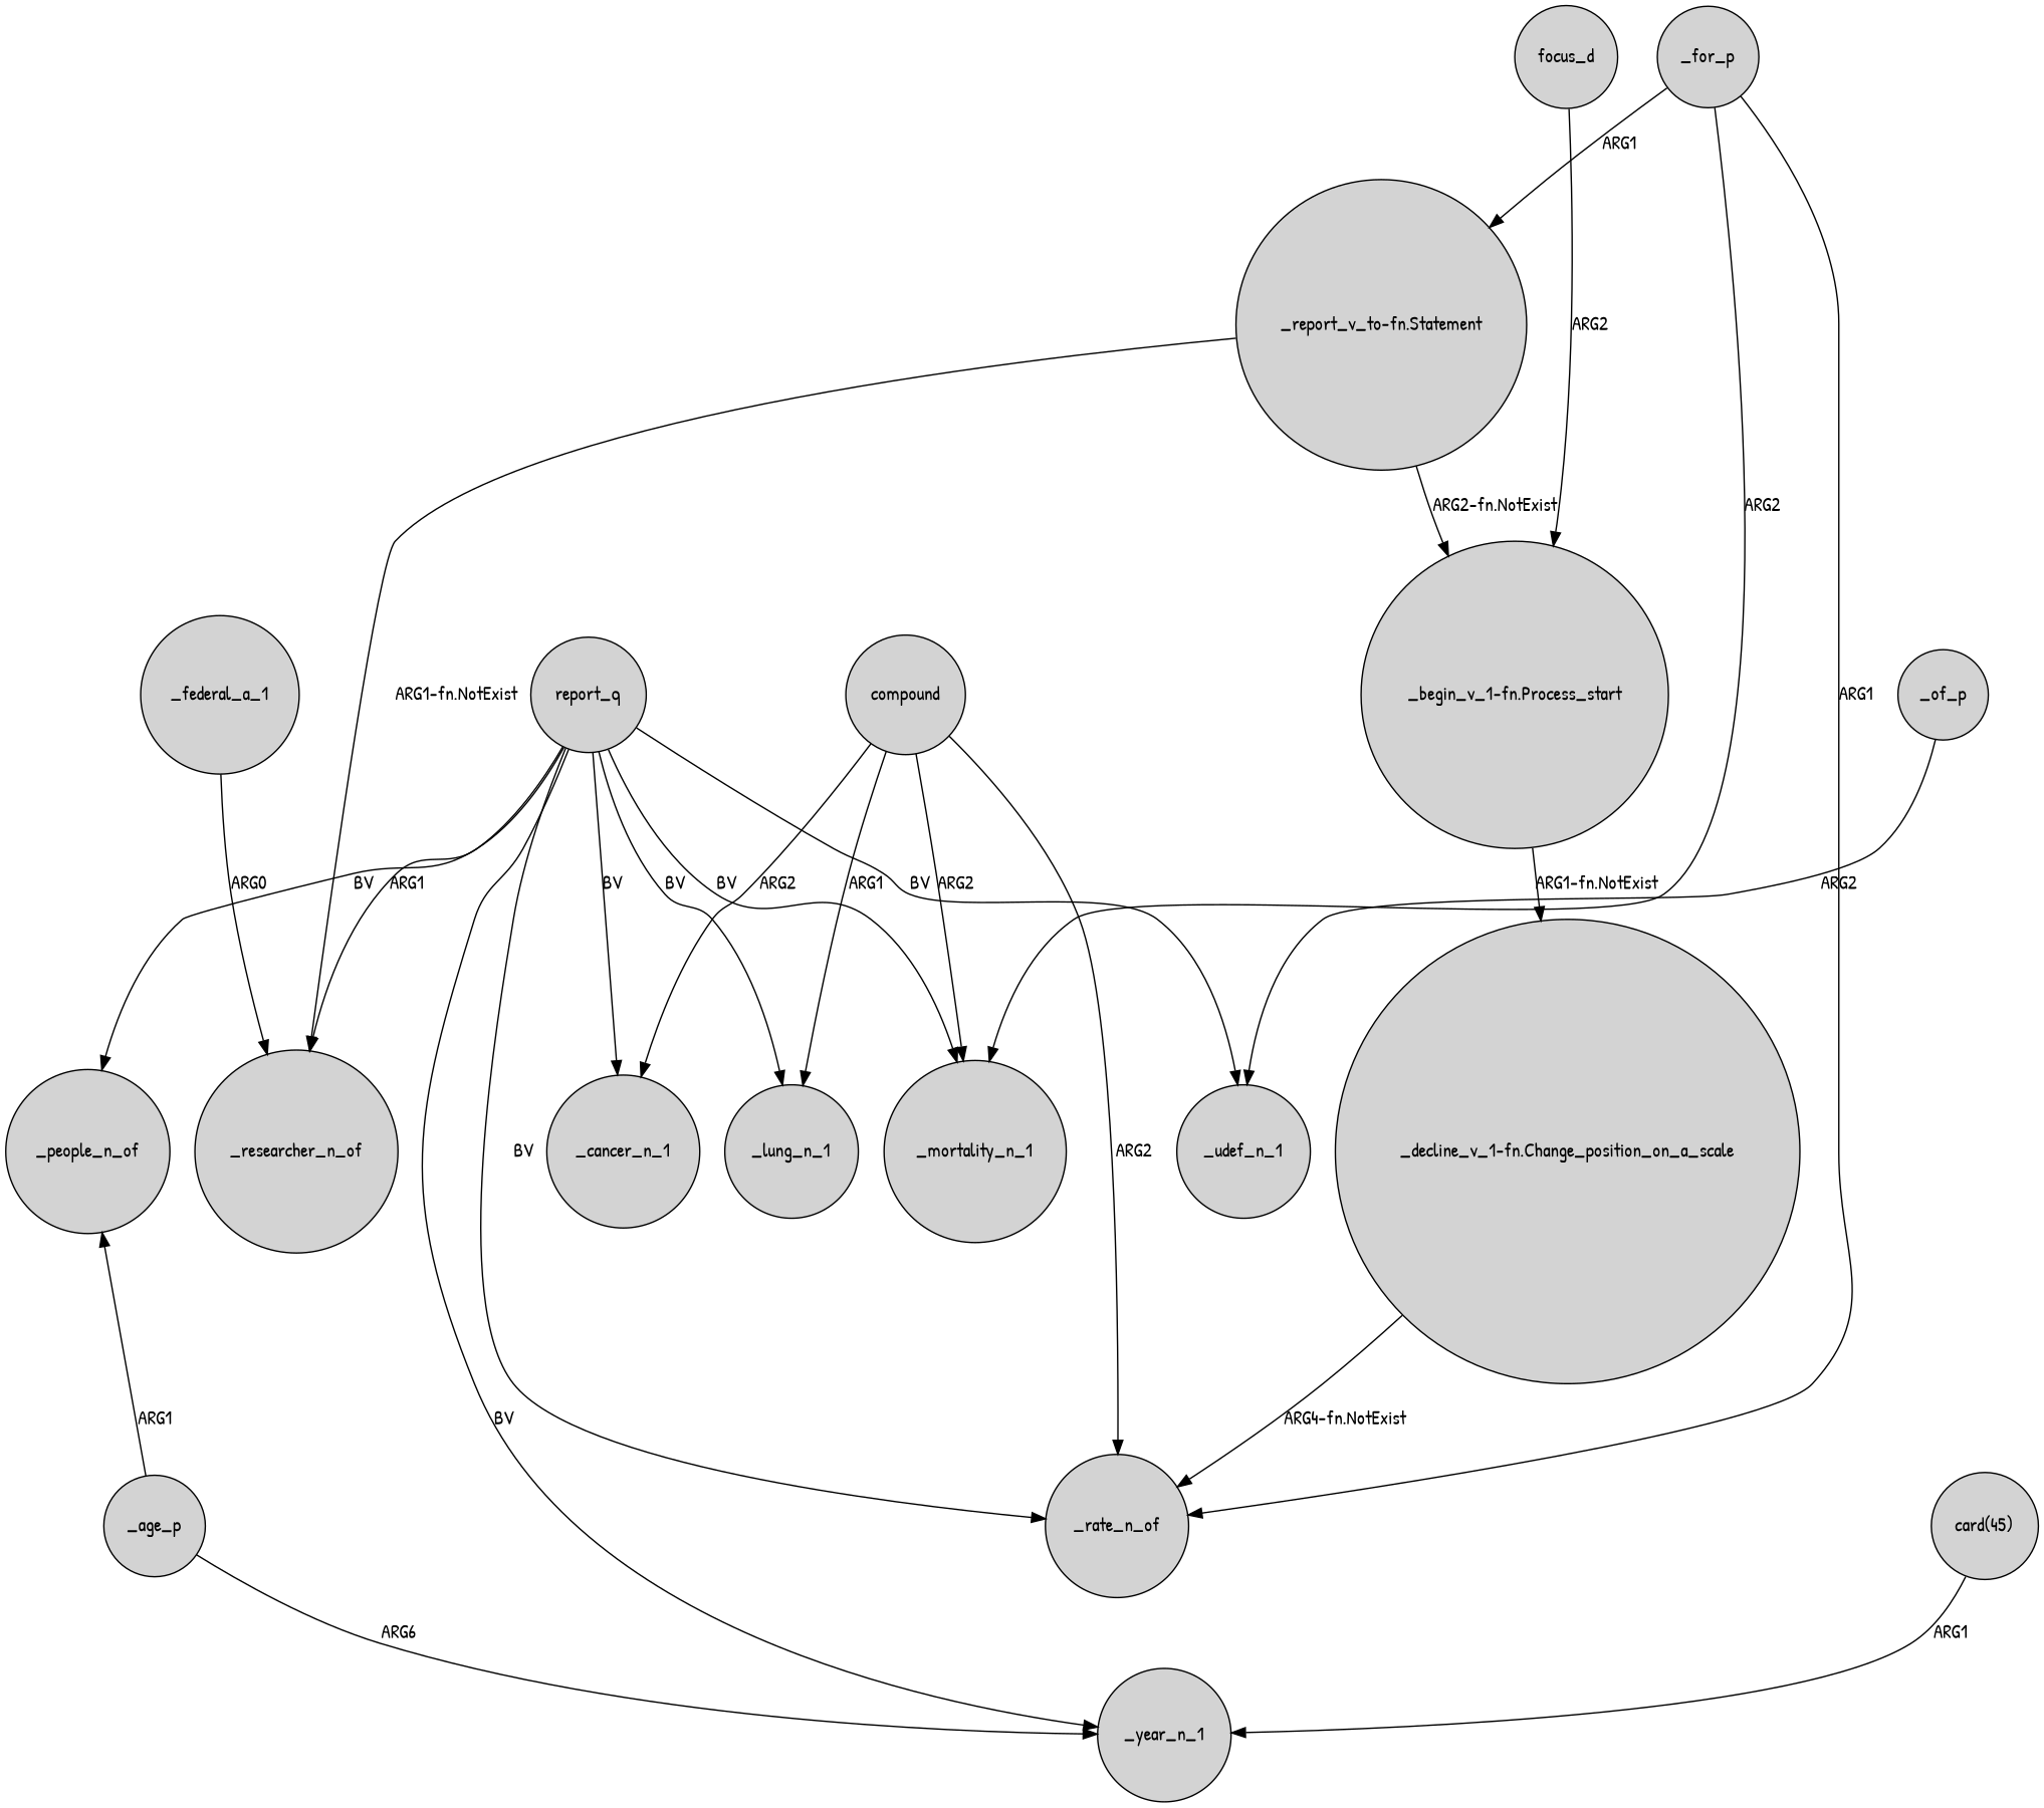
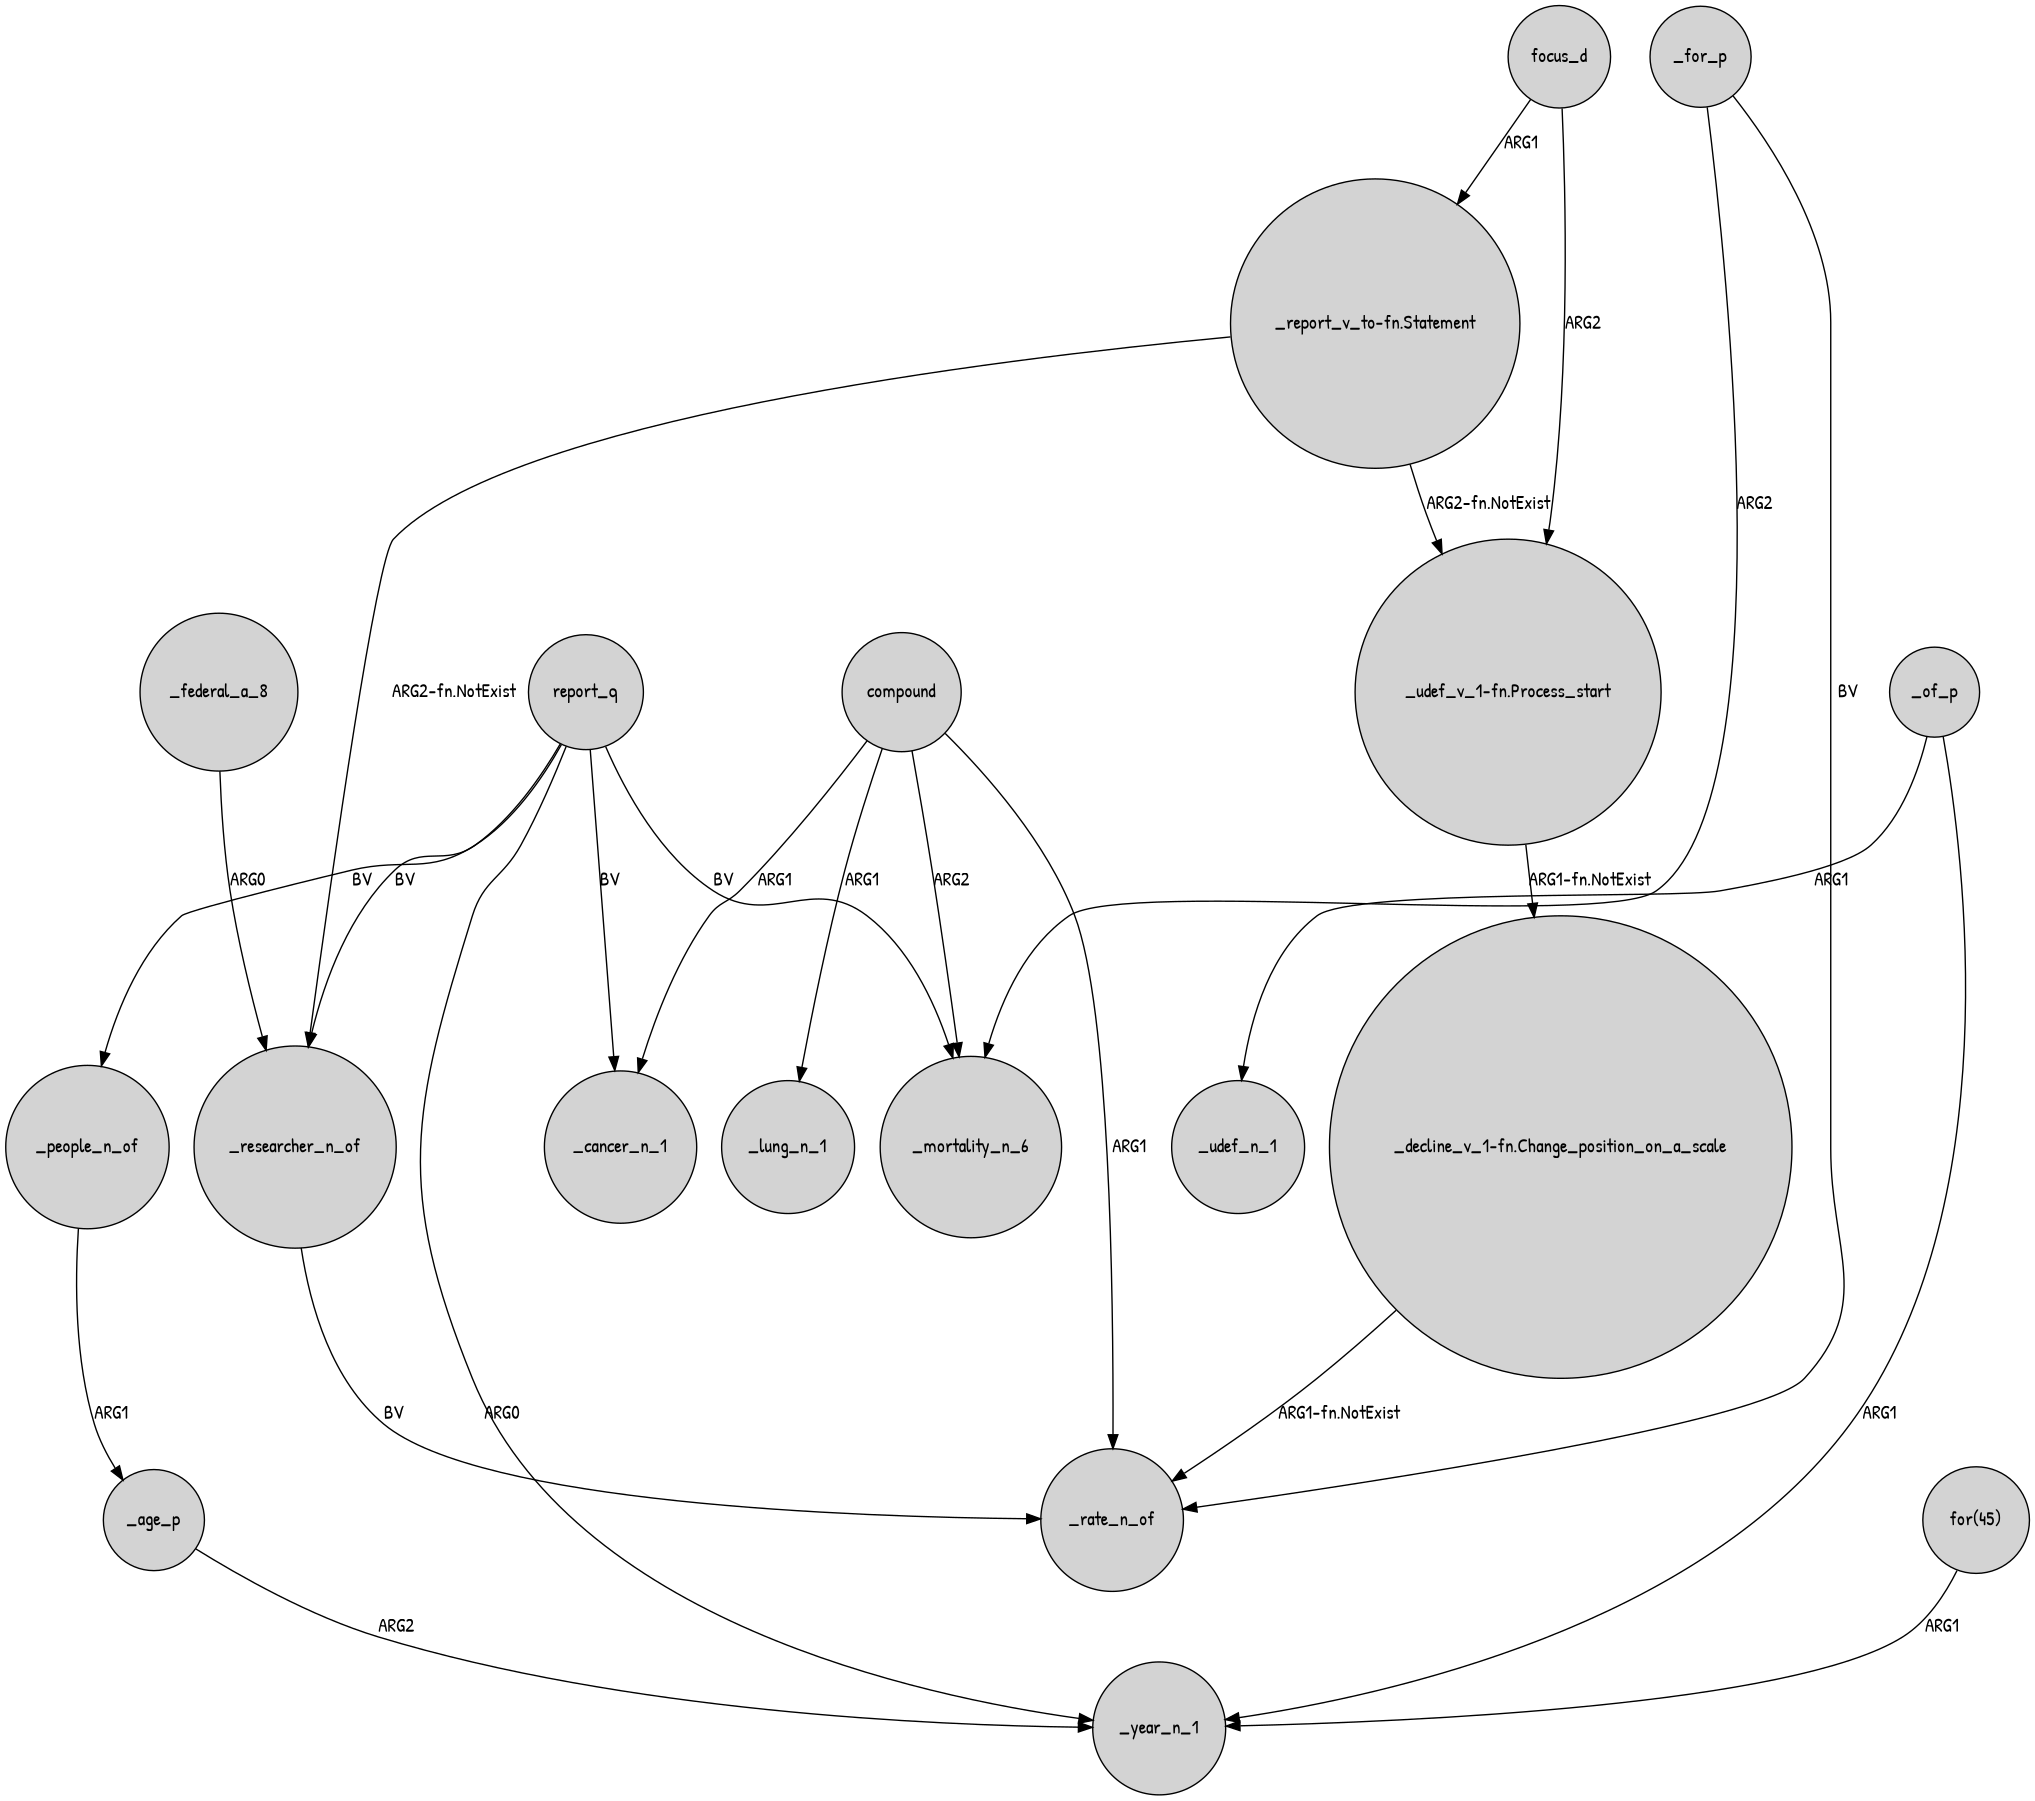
  digraph {
    fontname="Patrick Hand"
    node [fontname="Patrick Hand" shape=circle style=filled]
    edge [fontname="Patrick Hand"]
    n1 [label=report_q]
    _lung_n_1
    _cancer_n_1
    _rate_n_of
    _people_n_of
    _year_n_1
    _researcher_n_of
-   _mortality_n_1
+   _mortality_n_1 [label=_mortality_n_6]
    n9 [label=_udef_n_1]
    focus_d
    "_report_v_to-fn.Statement"
-   "_begin_v_1-fn.Process_start"
+   "_begin_v_1-fn.Process_start" [label="_udef_v_1-fn.Process_start"]
    "_decline_v_1-fn.Change_position_on_a_scale"
    _for_p
    compound
    n16 [label=_age_p]
    _of_p
-   "card(45)"
-   _federal_a_1
-   n1 -> _lung_n_1 [label=BV]
+   "card(45)" [label="for(45)"]
+   _federal_a_1 [label=_federal_a_8]
    n1 -> _cancer_n_1 [label=BV]
-   n1 -> _rate_n_of [label=BV]
+   _researcher_n_of -> _rate_n_of [label=BV]
    n1 -> _people_n_of [label=BV]
-   n1 -> _year_n_1 [label=BV]
-   n1 -> _researcher_n_of [label=ARG1]
+   n1 -> _year_n_1 [label=ARG0]
+   n1 -> _researcher_n_of [label=BV]
    n1 -> _mortality_n_1 [label=BV]
-   n1 -> n9 [label=BV]
-   _for_p -> "_report_v_to-fn.Statement" [label=ARG1]
+   focus_d -> "_report_v_to-fn.Statement" [label=ARG1]
    focus_d -> "_begin_v_1-fn.Process_start" [label=ARG2]
-   "_report_v_to-fn.Statement" -> _researcher_n_of [label="ARG1-fn.NotExist"]
+   "_report_v_to-fn.Statement" -> _researcher_n_of [label="ARG2-fn.NotExist"]
    "_report_v_to-fn.Statement" -> "_begin_v_1-fn.Process_start" [label="ARG2-fn.NotExist"]
    "_begin_v_1-fn.Process_start" -> "_decline_v_1-fn.Change_position_on_a_scale" [label="ARG1-fn.NotExist"]
-   "_decline_v_1-fn.Change_position_on_a_scale" -> _rate_n_of [label="ARG4-fn.NotExist"]
-   _for_p -> _rate_n_of [label=ARG1]
+   "_decline_v_1-fn.Change_position_on_a_scale" -> _rate_n_of [label="ARG1-fn.NotExist"]
+   _for_p -> _rate_n_of [label=BV]
    _for_p -> _mortality_n_1 [label=ARG2]
    compound -> _lung_n_1 [label=ARG1]
-   compound -> _cancer_n_1 [label=ARG2]
-   compound -> _rate_n_of [label=ARG2]
+   compound -> _cancer_n_1 [label=ARG1]
+   compound -> _rate_n_of [label=ARG1]
    compound -> _mortality_n_1 [label=ARG2]
-   n16 -> _people_n_of [label=ARG1]
-   n16 -> _year_n_1 [label=ARG6]
-   _of_p -> n9 [label=ARG2]
+   _people_n_of -> n16 [label=ARG1]
+   n16 -> _year_n_1 [label=ARG2]
+   _of_p -> _year_n_1 [label=ARG1]
+   _of_p -> n9 [label=ARG1]
    "card(45)" -> _year_n_1 [label=ARG1]
    _federal_a_1 -> _researcher_n_of [label=ARG0]
  }
